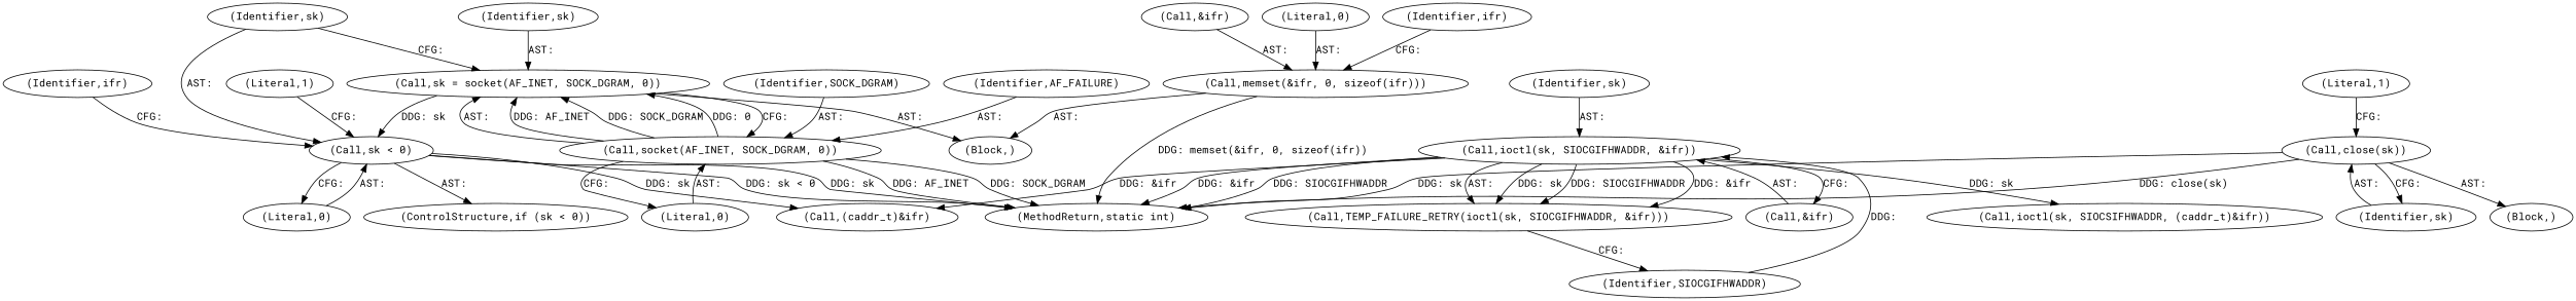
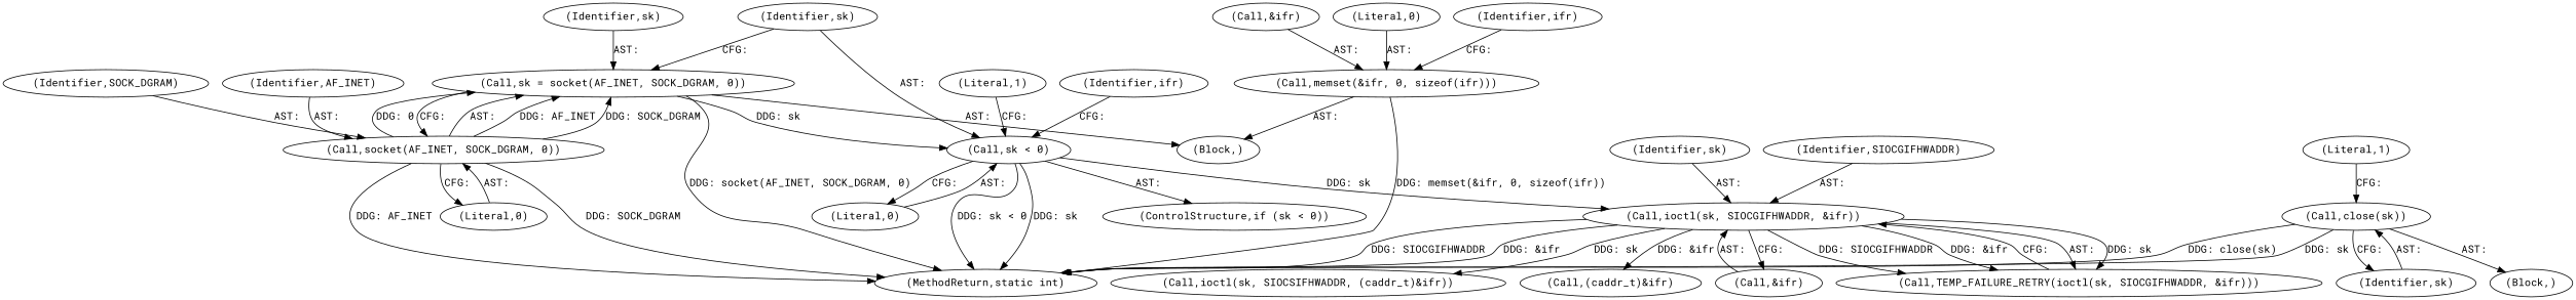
  digraph {
    fontname="Roboto Mono"
    node [fontname="Roboto Mono"]
    edge [fontname="Roboto Mono"]
    n1 [label="(Call,close(sk))"]
    n2 [label="(Identifier,sk)"]
    n3 [label="(MethodReturn,static int)"]
    n4 [label="(Block,)"]
    n5 [label="(Call,ioctl(sk, SIOCGIFHWADDR, &ifr))"]
    n6 [label="(Call,ioctl(sk, SIOCSIFHWADDR, (caddr_t)&ifr))"]
    n7 [label="(Call,(caddr_t)&ifr)"]
    n8 [label="(Call,TEMP_FAILURE_RETRY(ioctl(sk, SIOCGIFHWADDR, &ifr)))"]
    n9 [label="(Call,&ifr)"]
    n10 [label="(Call,sk < 0)"]
    n11 [label="(Literal,0)"]
    n12 [label="(ControlStructure,if (sk < 0))"]
    n13 [label="(Call,sk = socket(AF_INET, SOCK_DGRAM, 0))"]
    n14 [label="(Call,socket(AF_INET, SOCK_DGRAM, 0))"]
    n15 [label="(Block,)"]
    n16 [label="(Literal,0)"]
    n17 [label="(Call,memset(&ifr, 0, sizeof(ifr)))"]
    n18 [label="(Identifier,SOCK_DGRAM)"]
    n19 [label="(Identifier,sk)"]
    n20 [label="(Call,&ifr)"]
    n21 [label="(Identifier,sk)"]
    n22 [label="(Literal,1)"]
    n23 [label="(Identifier,SIOCGIFHWADDR)"]
    n24 [label="(Identifier,sk)"]
    n25 [label="(Identifier,ifr)"]
    n26 [label="(Literal,0)"]
    n27 [label="(Identifier,ifr)"]
    n28 [label="(Literal,1)"]
-   n29 [label="(Identifier,AF_FAILURE)"]
+   n29 [label="(Identifier,AF_INET)"]
    n1 -> n2 [label="CFG: "]
    n1 -> n3 [label="DDG: close(sk)"]
    n1 -> n3 [label="DDG: sk"]
    n1 -> n4 [label="AST: "]
    n2 -> n1 [label="AST: "]
    n5 -> n3 [label="DDG: &ifr"]
    n5 -> n3 [label="DDG: SIOCGIFHWADDR"]
    n5 -> n6 [label="DDG: sk"]
    n5 -> n7 [label="DDG: &ifr"]
    n5 -> n8 [label="AST: "]
    n5 -> n8 [label="DDG: sk"]
    n5 -> n8 [label="DDG: SIOCGIFHWADDR"]
    n5 -> n8 [label="DDG: &ifr"]
    n5 -> n9 [label="CFG: "]
-   n8 -> n23 [label="CFG: "]
+   n8 -> n5 [label="CFG: "]
    n9 -> n5 [label="AST: "]
    n10 -> n3 [label="DDG: sk < 0"]
    n10 -> n3 [label="DDG: sk"]
-   n10 -> n7 [label="DDG: sk"]
+   n10 -> n5 [label="DDG: sk"]
    n10 -> n11 [label="CFG: "]
    n10 -> n12 [label="AST: "]
    n11 -> n10 [label="AST: "]
+   n13 -> n3 [label="DDG: socket(AF_INET, SOCK_DGRAM, 0)"]
    n13 -> n10 [label="DDG: sk"]
    n13 -> n14 [label="CFG: "]
    n13 -> n15 [label="AST: "]
    n14 -> n3 [label="DDG: SOCK_DGRAM"]
    n14 -> n3 [label="DDG: AF_INET"]
    n14 -> n13 [label="AST: "]
    n14 -> n13 [label="DDG: AF_INET"]
    n14 -> n13 [label="DDG: SOCK_DGRAM"]
    n14 -> n13 [label="DDG: 0"]
    n14 -> n16 [label="CFG: "]
    n16 -> n14 [label="AST: "]
    n17 -> n3 [label="DDG: memset(&ifr, 0, sizeof(ifr))"]
    n17 -> n15 [label="AST: "]
    n18 -> n14 [label="AST: "]
    n19 -> n13 [label="AST: "]
    n20 -> n17 [label="AST: "]
    n21 -> n5 [label="AST: "]
    n22 -> n10 [label="CFG: "]
-   n23 -> n5 [label="DDG: "]
+   n23 -> n5 [label="AST: "]
    n24 -> n10 [label="AST: "]
    n24 -> n13 [label="CFG: "]
    n25 -> n10 [label="CFG: "]
    n26 -> n17 [label="AST: "]
    n27 -> n17 [label="CFG: "]
    n28 -> n1 [label="CFG: "]
    n29 -> n14 [label="AST: "]
  }
